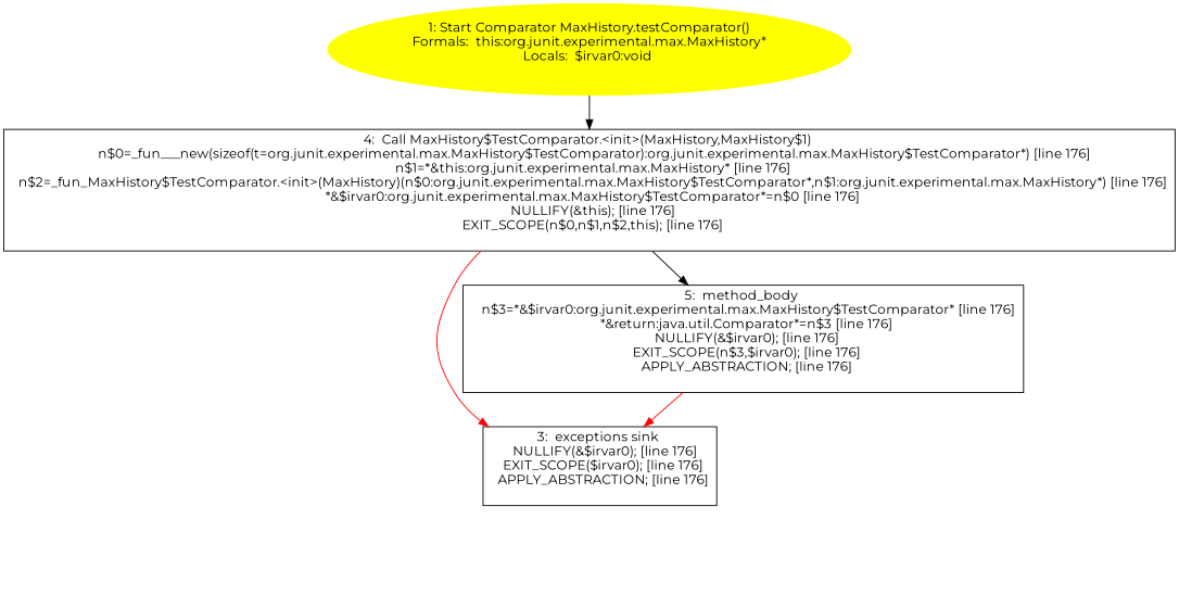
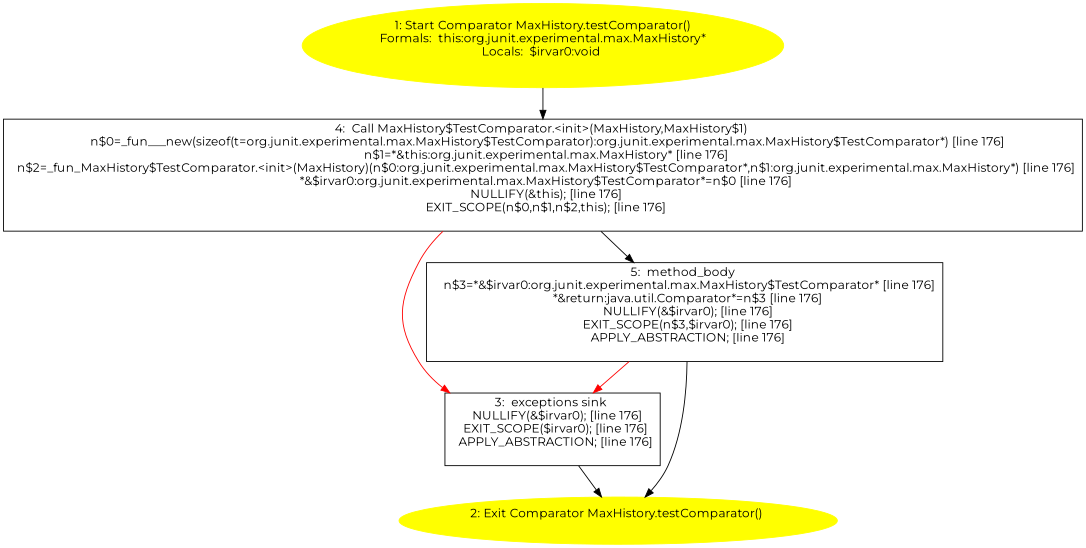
  digraph {
    fontname=Montserrat
    node [fontname=Montserrat shape=box]
    edge [fontname=Montserrat]
    n1 [color=yellow label="1: Start Comparator MaxHistory.testComparator()\nFormals:  this:org.junit.experimental.max.MaxHistory*\nLocals:  $irvar0:void \n  " style=filled shape=""]
    n2 [label="4:  Call MaxHistory$TestComparator.<init>(MaxHistory,MaxHistory$1) \n   n$0=_fun___new(sizeof(t=org.junit.experimental.max.MaxHistory$TestComparator):org.junit.experimental.max.MaxHistory$TestComparator*) [line 176]\n  n$1=*&this:org.junit.experimental.max.MaxHistory* [line 176]\n  n$2=_fun_MaxHistory$TestComparator.<init>(MaxHistory)(n$0:org.junit.experimental.max.MaxHistory$TestComparator*,n$1:org.junit.experimental.max.MaxHistory*) [line 176]\n  *&$irvar0:org.junit.experimental.max.MaxHistory$TestComparator*=n$0 [line 176]\n  NULLIFY(&this); [line 176]\n  EXIT_SCOPE(n$0,n$1,n$2,this); [line 176]\n "]
    n3 [label="3:  exceptions sink \n   NULLIFY(&$irvar0); [line 176]\n  EXIT_SCOPE($irvar0); [line 176]\n  APPLY_ABSTRACTION; [line 176]\n "]
    n4 [label="5:  method_body \n   n$3=*&$irvar0:org.junit.experimental.max.MaxHistory$TestComparator* [line 176]\n  *&return:java.util.Comparator*=n$3 [line 176]\n  NULLIFY(&$irvar0); [line 176]\n  EXIT_SCOPE(n$3,$irvar0); [line 176]\n  APPLY_ABSTRACTION; [line 176]\n "]
+   n5 [color=yellow label="2: Exit Comparator MaxHistory.testComparator() \n  " style=filled shape=""]
    n1 -> n2
    n2 -> n3 [color=red]
    n2 -> n4
+   n3 -> n5
    n4 -> n3 [color=red]
+   n4 -> n5
  }
